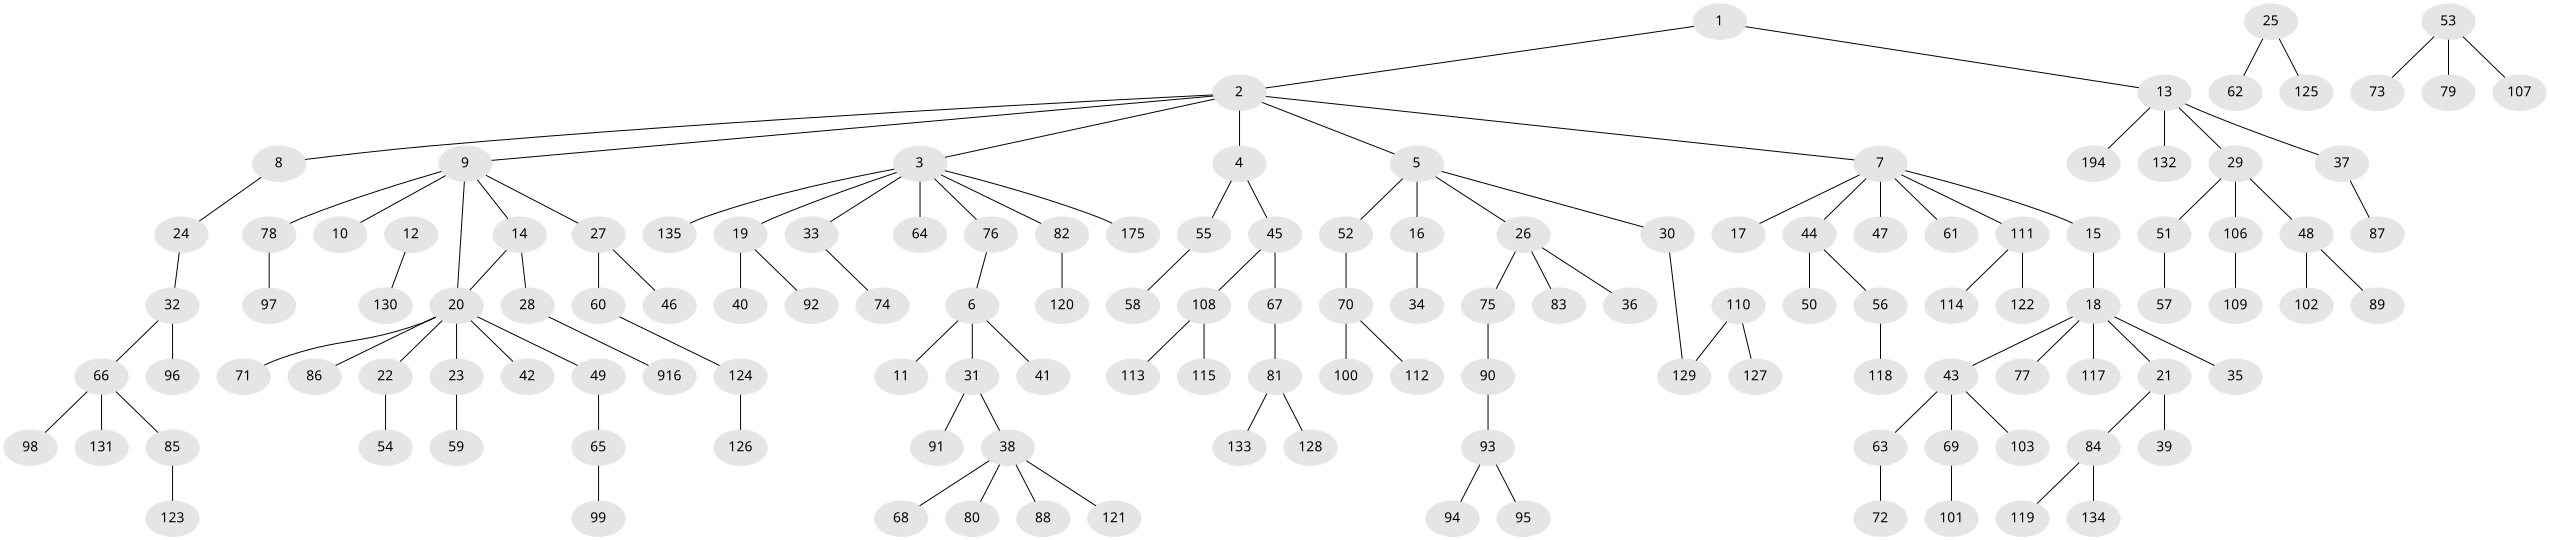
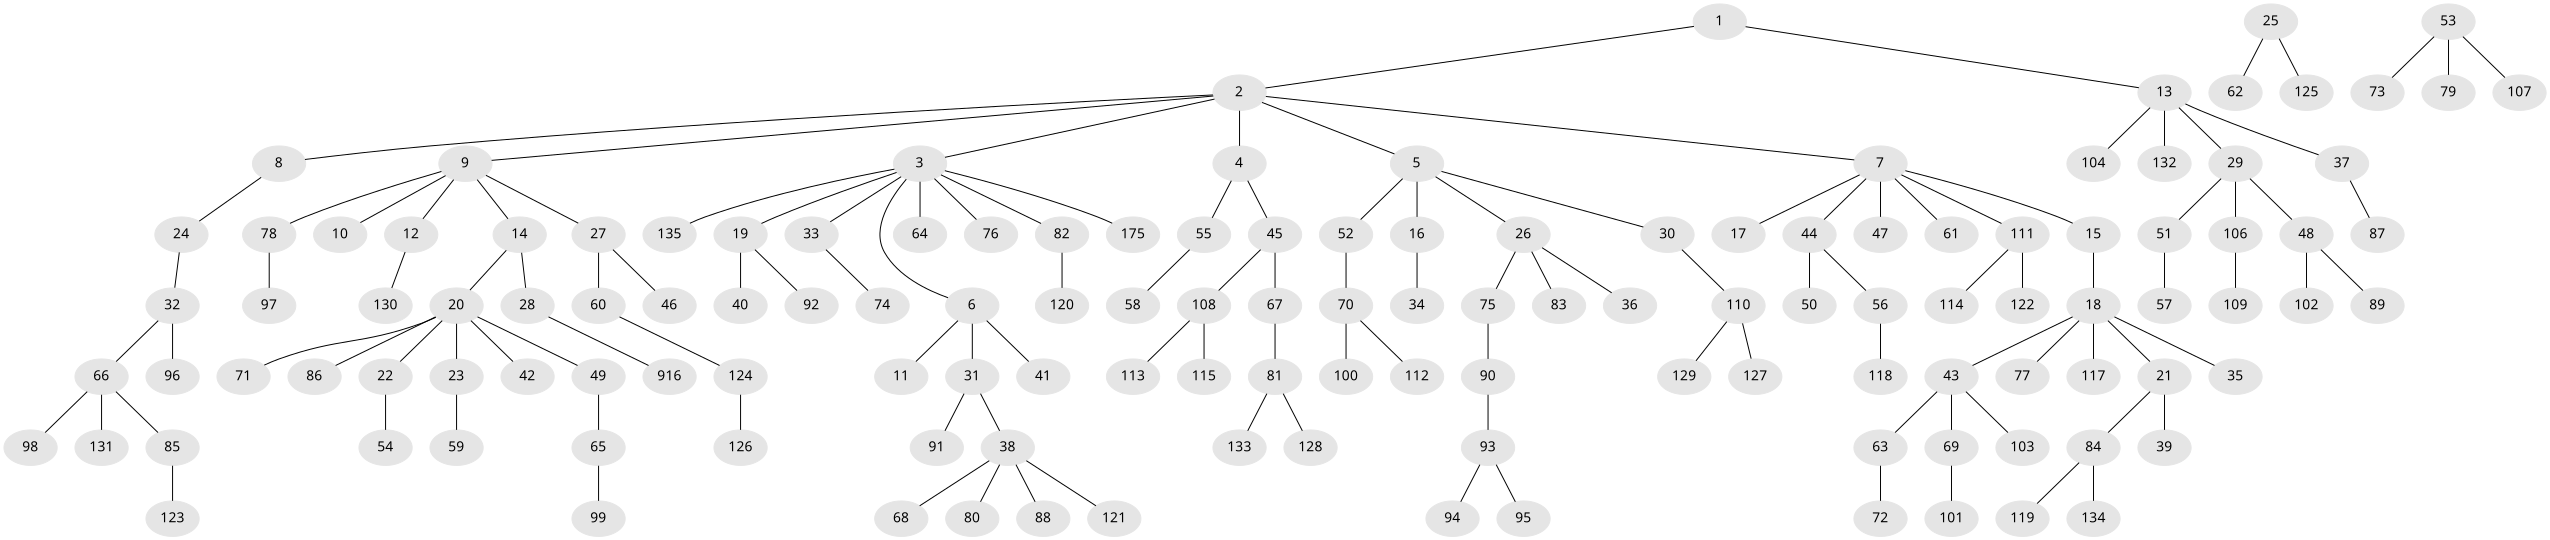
  graph {
    fontname="Noto Sans"
    node [color=gray90 fontname="Noto Sans" style=filled]
    edge [fontname="Noto Sans"]
    1
    2
    13
    3
    4
    5
    7
    8
    9
    29
    37
-   104 [label=194]
+   104
    132
    6
    19
    33
    64
    76
    82
    n20 [label=175]
    135
    45
    55
    16
    26
    30
    52
    15
    17
    44
    47
    61
    111
    24
    10
    12
    14
    27
    78
    11
    31
    41
    40
    92
    74
    120
    67
    108
    58
    34
    36
    75
    83
    110
    70
    38
    91
    18
    50
    56
    114
    122
    32
    130
    20
    28
    46
    60
    97
    48
    51
    106
    87
    22
    23
    42
    49
    71
    86
    n80 [label=916]
    21
    35
    43
    77
    117
    25
    62
    125
    39
    84
    63
    69
    103
    53
    73
    79
    107
    54
    59
    65
    119
    134
    66
    96
    90
    124
    89
    102
    57
    109
    127
    129
    68
    80
    88
    121
    85
    98
    131
    72
    101
    118
    81
    113
    115
    99
    100
    112
    126
    123
    128
    133
    93
    94
    95
    1 -- 2
    1 -- 13
    2 -- 3
    2 -- 4
    2 -- 5
    2 -- 7
    2 -- 8
    2 -- 9
    13 -- 29
    13 -- 37
    13 -- 104
    13 -- 132
-   76 -- 6
+   3 -- 6
    3 -- 19
    3 -- 33
    3 -- 64
    3 -- 76
    3 -- 82
    3 -- n20
    3 -- 135
    4 -- 45
    4 -- 55
    5 -- 16
    5 -- 26
    5 -- 30
    5 -- 52
    7 -- 15
    7 -- 17
    7 -- 44
    7 -- 47
    7 -- 61
    7 -- 111
    8 -- 24
    9 -- 10
-   9 -- 20
+   9 -- 12
    9 -- 14
    9 -- 27
    9 -- 78
    29 -- 48
    29 -- 51
    29 -- 106
    37 -- 87
    6 -- 11
    6 -- 31
    6 -- 41
    19 -- 40
    19 -- 92
    33 -- 74
    82 -- 120
    45 -- 67
    45 -- 108
    55 -- 58
    16 -- 34
    26 -- 36
    26 -- 75
    26 -- 83
-   30 -- 129
+   30 -- 110
    52 -- 70
    15 -- 18
    44 -- 50
    44 -- 56
    111 -- 114
    111 -- 122
    24 -- 32
    12 -- 130
    14 -- 20
    14 -- 28
    27 -- 46
    27 -- 60
    78 -- 97
    31 -- 38
    31 -- 91
    67 -- 81
    108 -- 113
    108 -- 115
    75 -- 90
    110 -- 127
    110 -- 129
    70 -- 100
    70 -- 112
    38 -- 68
    38 -- 80
    38 -- 88
    38 -- 121
    18 -- 21
    18 -- 35
    18 -- 43
    18 -- 77
    18 -- 117
    56 -- 118
    32 -- 66
    32 -- 96
    20 -- 22
    20 -- 23
    20 -- 42
    20 -- 49
    20 -- 71
    20 -- 86
    28 -- n80
    60 -- 124
    48 -- 89
    48 -- 102
    51 -- 57
    106 -- 109
    22 -- 54
    23 -- 59
    49 -- 65
    21 -- 39
    21 -- 84
    43 -- 63
    43 -- 69
    43 -- 103
    25 -- 62
    25 -- 125
    84 -- 119
    84 -- 134
    63 -- 72
    69 -- 101
    53 -- 73
    53 -- 79
    53 -- 107
    65 -- 99
    66 -- 85
    66 -- 98
    66 -- 131
    90 -- 93
    124 -- 126
    85 -- 123
    81 -- 128
    81 -- 133
    93 -- 94
    93 -- 95
  }
